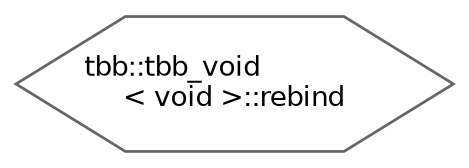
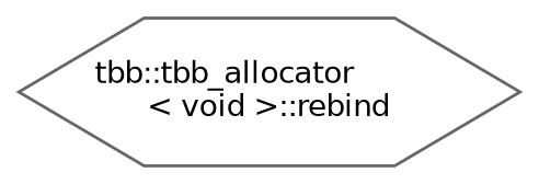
  digraph {
    rankdir=TB
-   n1 [color=gray40 fillcolor=white fontname=Helvetica fontsize=10 height=0.2 label="tbb::tbb_void\l\< void \>::rebind" shape=hexagon style=filled width=0.4]
+   n1 [color=gray40 fillcolor=white fontname=Helvetica fontsize=10 height=0.2 label="tbb::tbb_allocator\l\< void \>::rebind" shape=hexagon style=filled width=0.4]
  }
